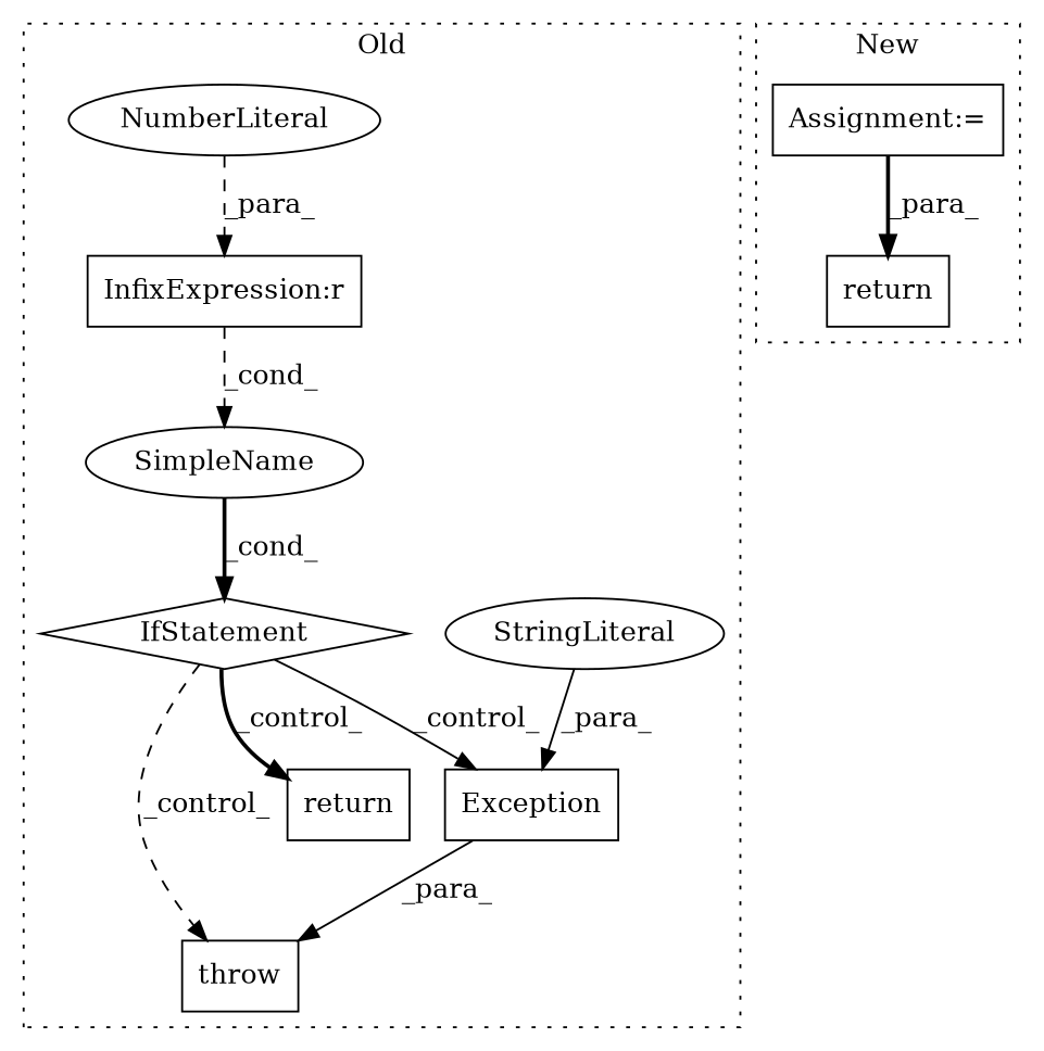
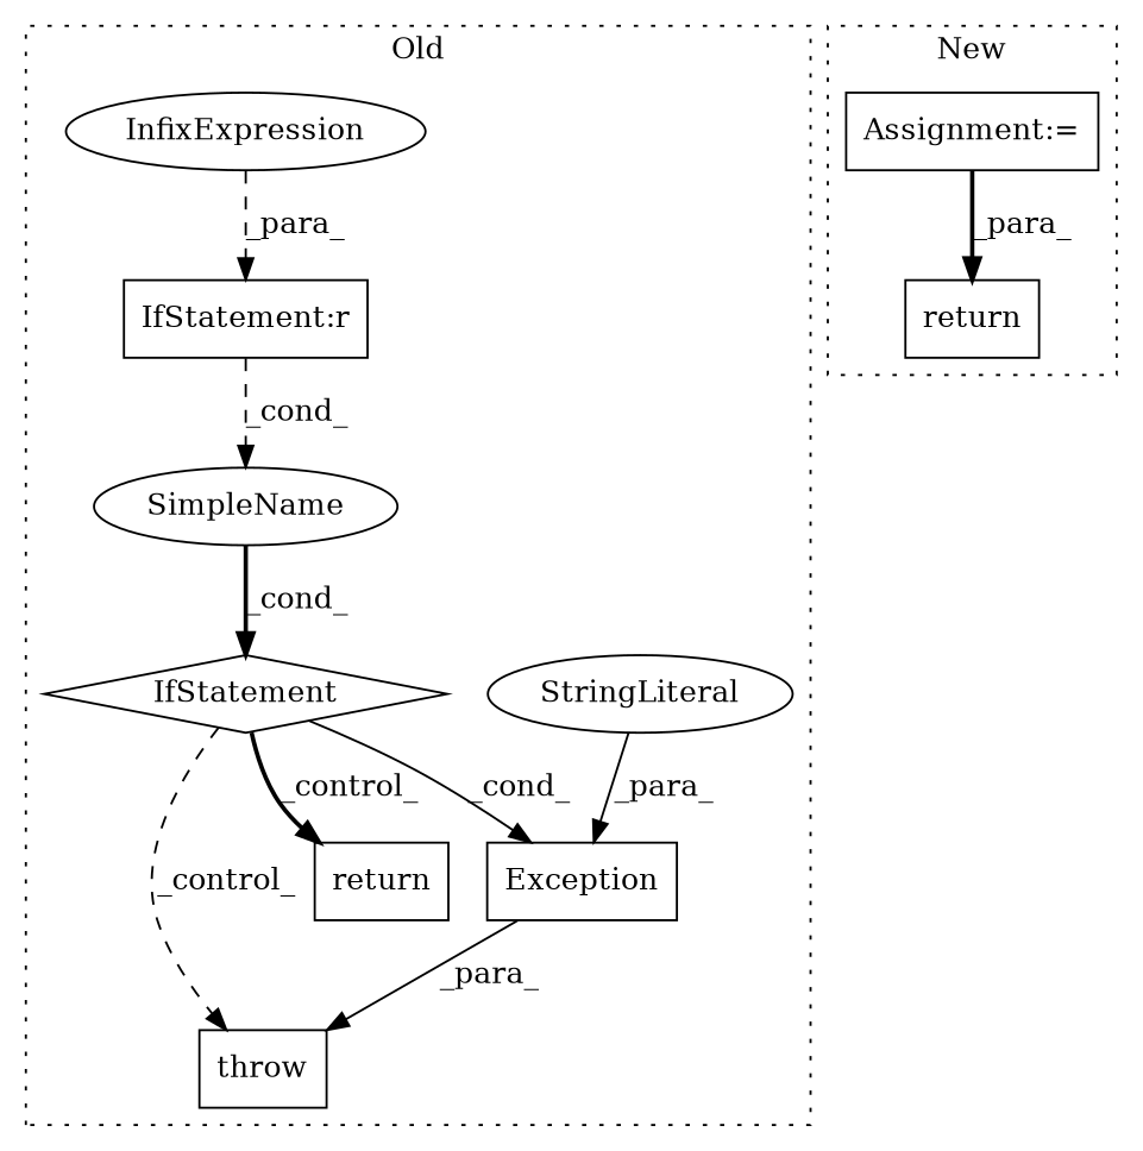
  digraph {
    node [a=41 l=7 shape=box]
    edge [style=solid]
    n1 [a=32 l="10,1" label=Exception s="14959,15008"]
    n2 [a=53 l=6 label=throw s=14953]
    n3 [a=42 label=SimpleName shape=ellipse l=""]
    n4 [a=25 l="4,2" label=IfStatement s="14874,14909" shape=diamond]
    n5 [label=return s=15025]
    n6 [a=45 l=39 label=StringLiteral s=14969 shape=ellipse]
-   n7 [a=27 l=4 label="InfixExpression:r" s=14904]
-   n8 [a=34 l=1 label=NumberLiteral s=14908 shape=ellipse]
+   n7 [a=27 l=4 label="IfStatement:r" s=14904]
+   n8 [a=34 l=1 label=InfixExpression s=14908 shape=ellipse]
    n9 [label=return s=18376]
    n10 [a=7 l=1 label="Assignment:=" s=17487]
    subgraph cluster_1 {
      label=Old
      style=dotted
      n1
      n2
      n3
      n4
      n5
      n6
      n7
      n8
    }
    subgraph cluster_2 {
      label=New
      style=dotted
      n9
      n10
    }
    n1 -> n2 [label=_para_]
    n3 -> n4 [label=_cond_ style=bold]
-   n4 -> n1 [label=_control_]
+   n4 -> n1 [label=_cond_]
    n4 -> n2 [label=_control_ style=dashed]
    n4 -> n5 [label=_control_ style=bold]
    n6 -> n1 [label=_para_]
    n7 -> n3 [label=_cond_ style=dashed]
    n8 -> n7 [label=_para_ style=dashed]
    n10 -> n9 [label=_para_ style=bold]
  }
